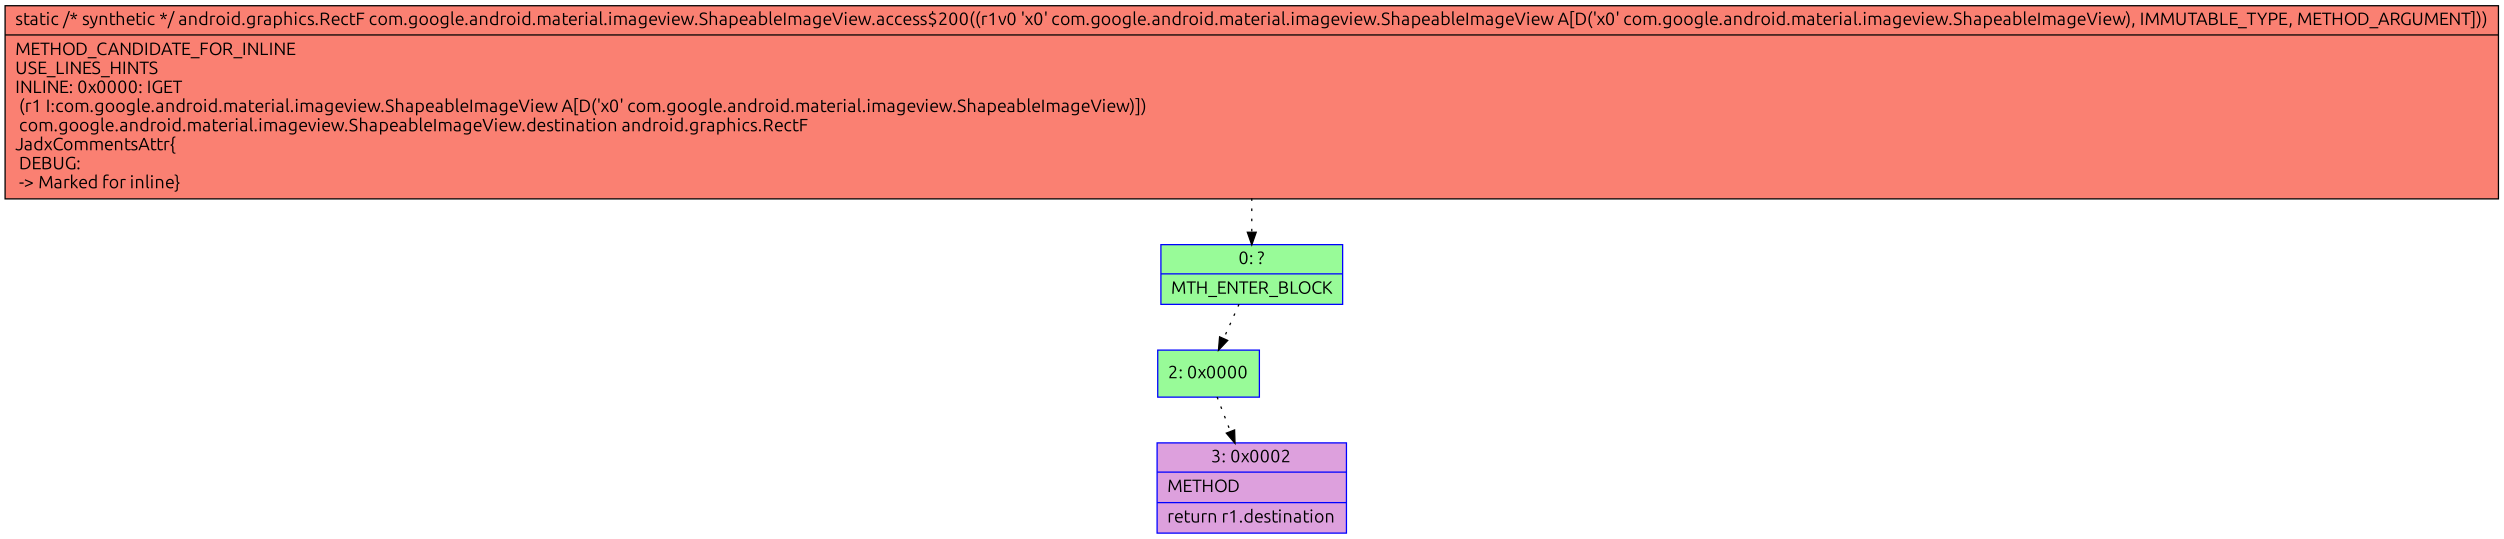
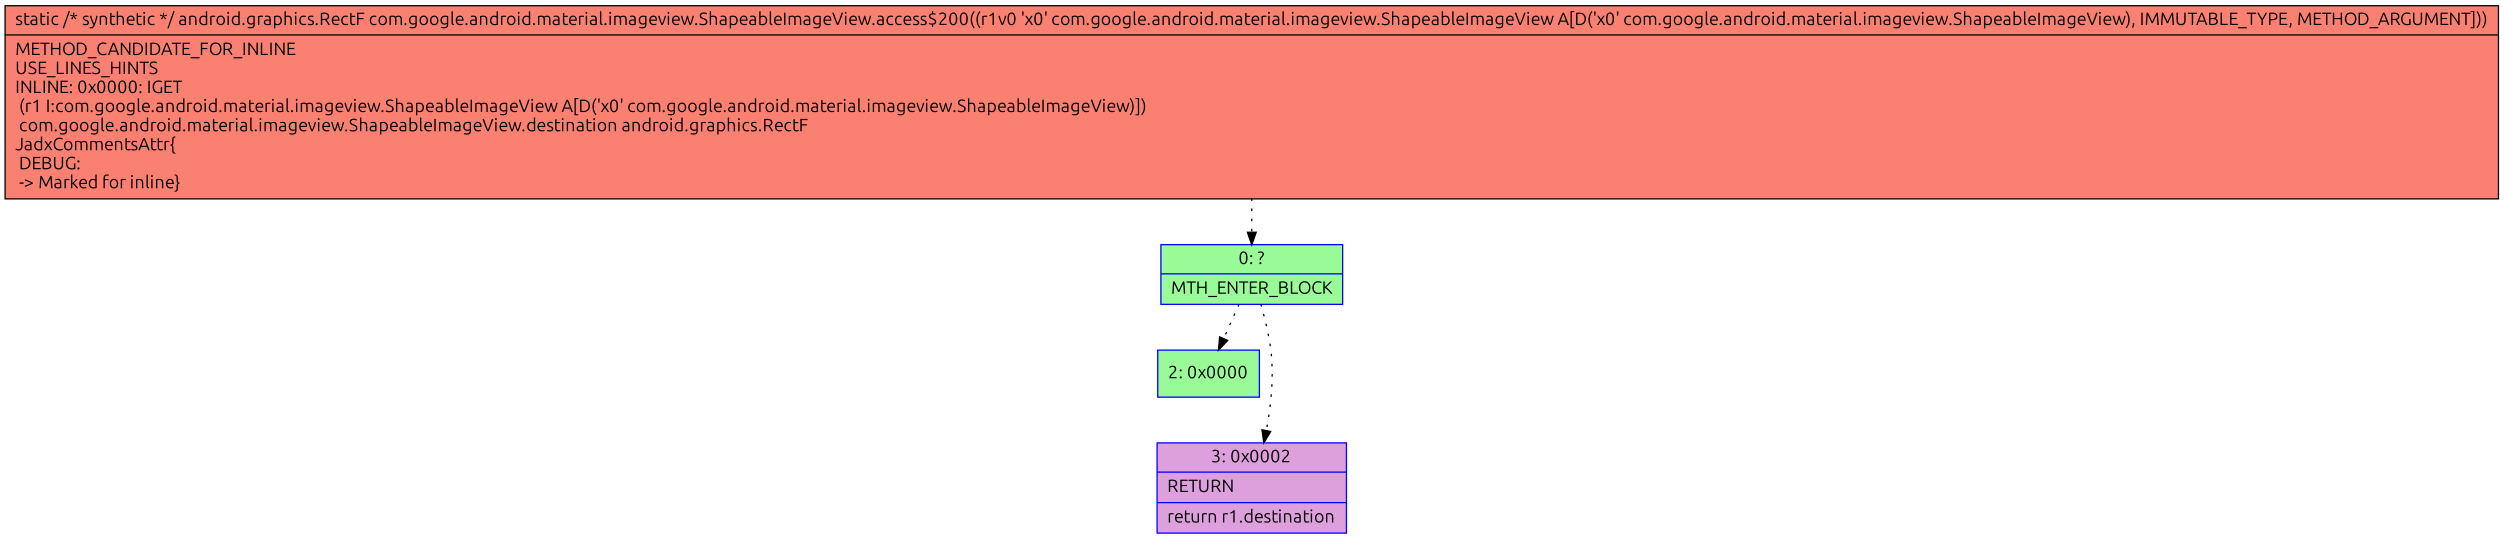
  digraph {
    fontname=Ubuntu
    node [color=blue fillcolor=palegreen fontname=Ubuntu shape=record style=filled]
    edge [fontname=Ubuntu style=dotted]
    n1 [label="{0\:\ ?|MTH_ENTER_BLOCK\l}"]
    n2 [label="{2\:\ 0x0000}"]
-   n3 [fillcolor=plum label="{3\:\ 0x0002|METHOD\l|return r1.destination\l}"]
+   n3 [fillcolor=plum label="{3\:\ 0x0002|RETURN\l|return r1.destination\l}"]
    n4 [color=black fillcolor=salmon label="{static \/* synthetic *\/ android.graphics.RectF com.google.android.material.imageview.ShapeableImageView.access$200((r1v0 'x0' com.google.android.material.imageview.ShapeableImageView A[D('x0' com.google.android.material.imageview.ShapeableImageView), IMMUTABLE_TYPE, METHOD_ARGUMENT]))  | METHOD_CANDIDATE_FOR_INLINE\lUSE_LINES_HINTS\lINLINE: 0x0000: IGET  \l  (r1 I:com.google.android.material.imageview.ShapeableImageView A[D('x0' com.google.android.material.imageview.ShapeableImageView)])\l com.google.android.material.imageview.ShapeableImageView.destination android.graphics.RectF\lJadxCommentsAttr\{\l DEBUG: \l \-\> Marked for inline\}\l}"]
    n1 -> n2
-   n2 -> n3
+   n1 -> n3
    n4 -> n1
  }
